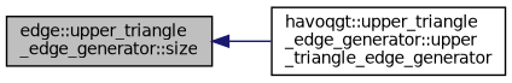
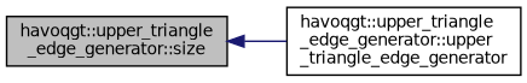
  digraph {
    rankdir=LR
    node [color=black fontname=Helvetica fontsize=10 shape=record style=filled]
-   n1 [fillcolor=grey75 fontcolor=black height=0.2 label="edge::upper_triangle\l_edge_generator::size" width=0.4]
+   n1 [fillcolor=grey75 fontcolor=black height=0.2 label="havoqgt::upper_triangle\l_edge_generator::size" width=0.4]
    n2 [fillcolor=white height=0.2 label="havoqgt::upper_triangle\l_edge_generator::upper\l_triangle_edge_generator" width=0.4]
    n1 -> n2 [color=midnightblue dir=back fontname=Helvetica fontsize=10 labelfontname=Helvetica labelfontsize=10 style=solid]
  }
